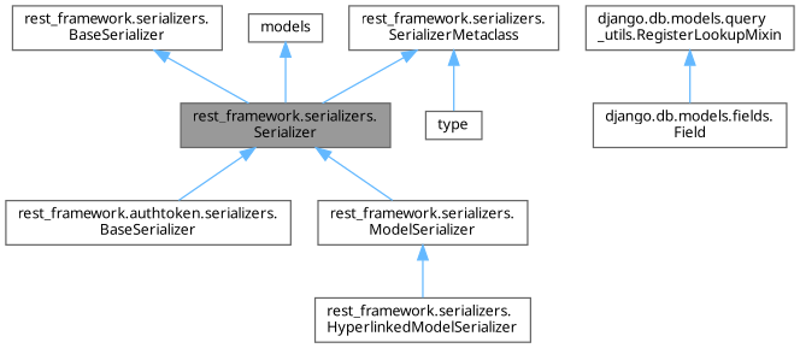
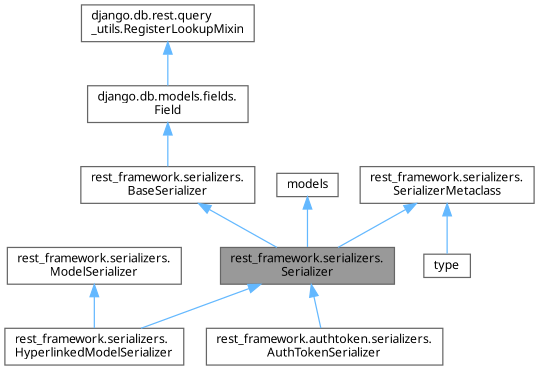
  digraph {
    fontname="Noto Sans"
    rankdir=TB
    node [color=gray40 fillcolor=white fontname="Noto Sans" fontsize=10 shape=box style=filled]
    edge [color=steelblue1 dir=back fontname="Noto Sans" fontsize=10 labelfontname=Helvetica labelfontsize=10 style=solid]
    n1 [fillcolor=grey60 fontcolor=black height=0.2 label="rest_framework.serializers.\lSerializer" width=0.4]
-   n2 [height=0.2 label="rest_framework.authtoken.serializers.\lBaseSerializer" width=0.4]
+   n2 [height=0.2 label="rest_framework.authtoken.serializers.\lAuthTokenSerializer" width=0.4]
    n3 [height=0.2 label="rest_framework.serializers.\lModelSerializer" width=0.4]
    n4 [height=0.2 label="rest_framework.serializers.\lHyperlinkedModelSerializer" width=0.4]
    n5 [height=0.2 label="rest_framework.serializers.\lBaseSerializer" width=0.4]
    n6 [height=0.2 label="django.db.models.fields.\lField" width=0.4]
-   n7 [height=0.2 label="django.db.models.query\l_utils.RegisterLookupMixin" width=0.4]
+   n7 [height=0.2 label="django.db.rest.query\l_utils.RegisterLookupMixin" width=0.4]
    n8 [height=0.2 label=models width=0.4]
    n9 [height=0.2 label="rest_framework.serializers.\lSerializerMetaclass" width=0.4]
    n10 [height=0.2 label=type width=0.4]
    n1 -> n2
-   n1 -> n3
+   n1 -> n4
    n3 -> n4
    n5 -> n1
+   n6 -> n5
    n7 -> n6
    n8 -> n1
    n9 -> n1
    n9 -> n10
  }
